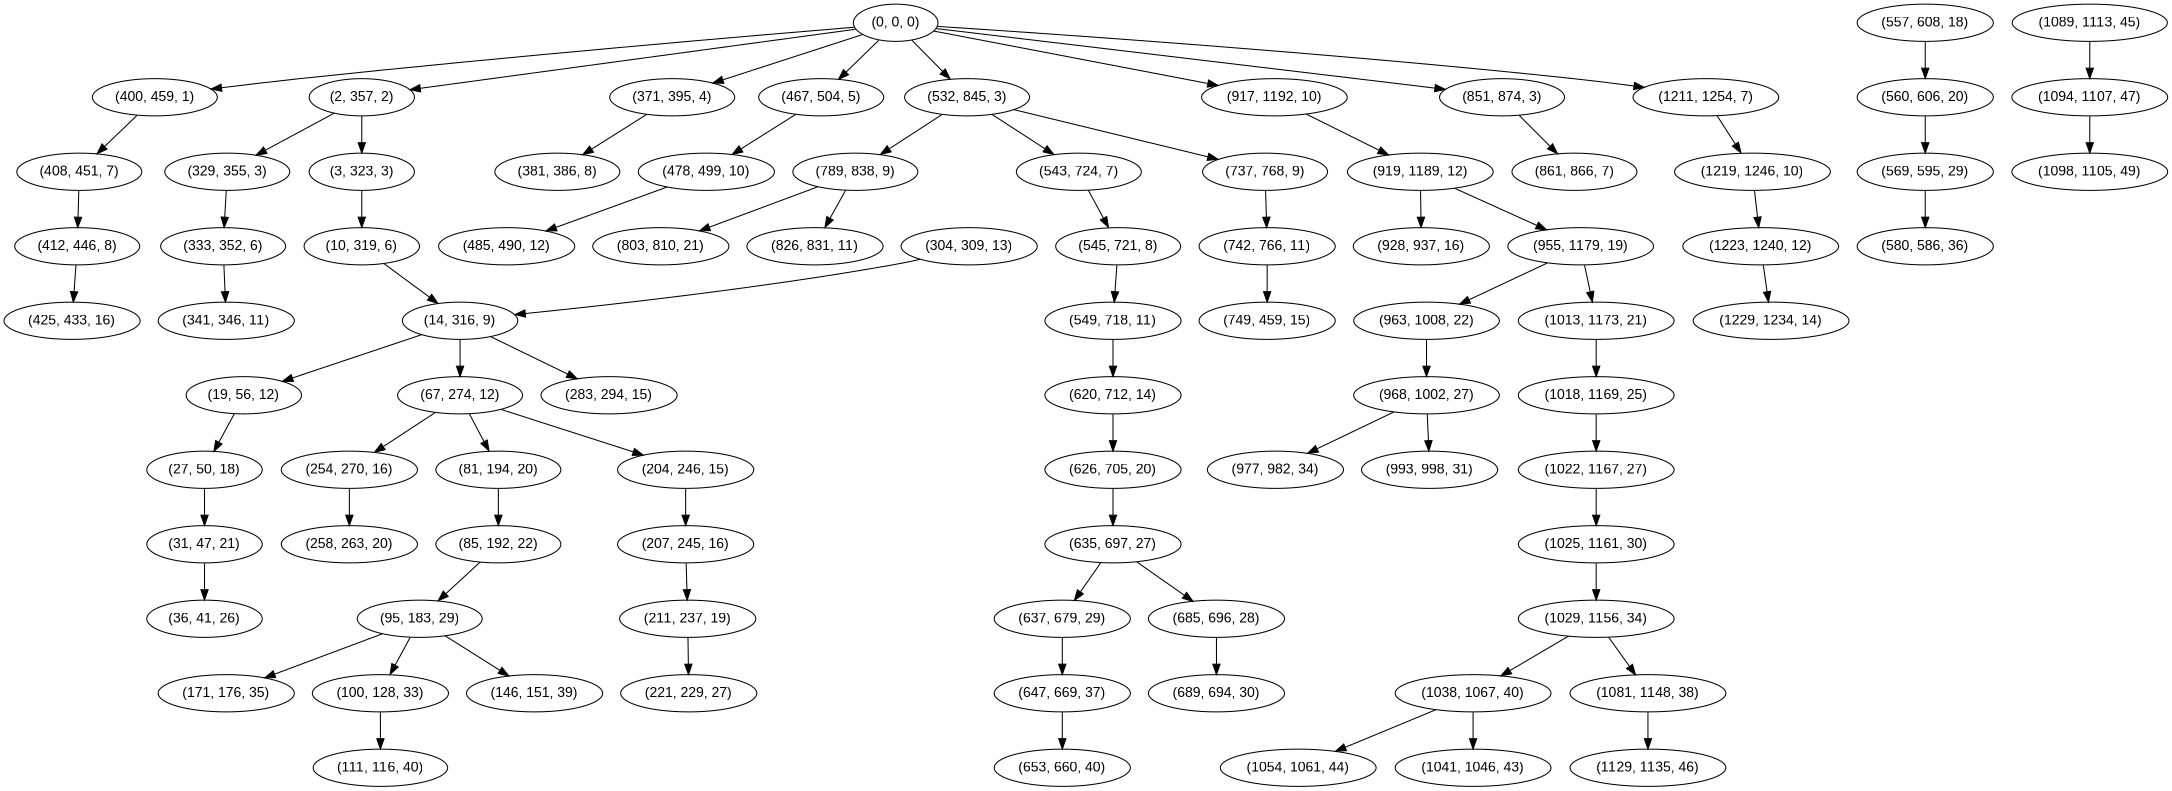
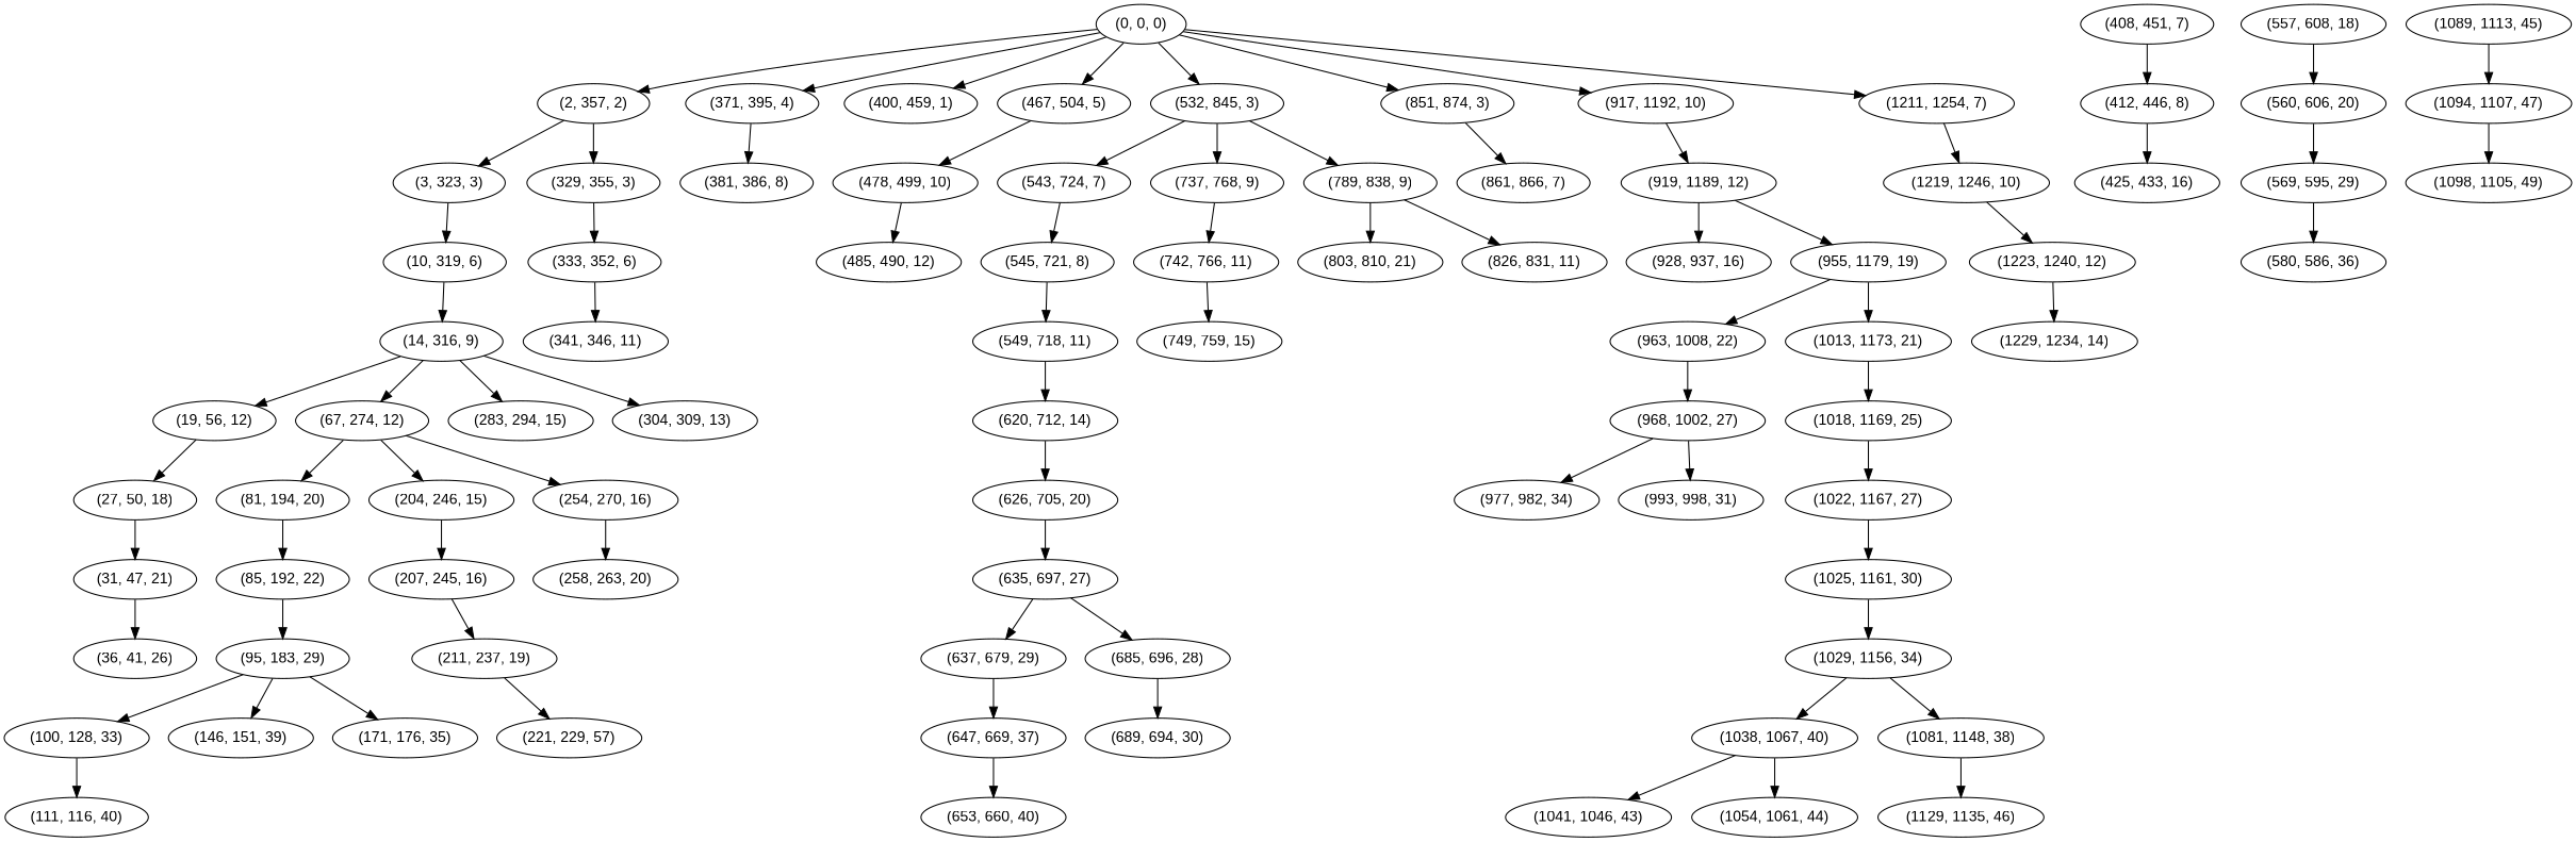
  digraph {
    fontname="Liberation Sans"
    node [fontname="Liberation Sans"]
    edge [fontname="Liberation Sans"]
    "(0, 0, 0)"
    "(2, 357, 2)"
    "(371, 395, 4)"
    "(400, 459, 1)"
    "(467, 504, 5)"
    "(532, 845, 3)"
    "(851, 874, 3)"
    "(917, 1192, 10)"
    "(1211, 1254, 7)"
    "(3, 323, 3)"
    "(329, 355, 3)"
    "(381, 386, 8)"
    "(408, 451, 7)"
    "(478, 499, 10)"
    "(543, 724, 7)"
    "(737, 768, 9)"
    "(789, 838, 9)"
    "(861, 866, 7)"
    "(919, 1189, 12)"
    "(1219, 1246, 10)"
    "(10, 319, 6)"
    "(333, 352, 6)"
    "(14, 316, 9)"
    "(19, 56, 12)"
    "(67, 274, 12)"
    "(283, 294, 15)"
    "(304, 309, 13)"
    "(27, 50, 18)"
    "(81, 194, 20)"
    "(204, 246, 15)"
    "(254, 270, 16)"
    "(31, 47, 21)"
    "(36, 41, 26)"
    "(85, 192, 22)"
    "(207, 245, 16)"
    "(258, 263, 20)"
    "(95, 183, 29)"
    "(100, 128, 33)"
    "(146, 151, 39)"
    "(171, 176, 35)"
    "(111, 116, 40)"
    "(211, 237, 19)"
-   "(221, 229, 27)"
+   "(221, 229, 27)" [label="(221, 229, 57)"]
    "(341, 346, 11)"
    "(412, 446, 8)"
    "(425, 433, 16)"
    "(485, 490, 12)"
    "(545, 721, 8)"
    "(742, 766, 11)"
    "(803, 810, 21)"
    "(826, 831, 11)"
    "(549, 718, 11)"
    "(620, 712, 14)"
    "(557, 608, 18)"
    "(560, 606, 20)"
    "(626, 705, 20)"
    "(569, 595, 29)"
    "(580, 586, 36)"
    "(635, 697, 27)"
    "(637, 679, 29)"
    "(685, 696, 28)"
    "(647, 669, 37)"
    "(689, 694, 30)"
    "(653, 660, 40)"
-   "(749, 759, 15)" [label="(749, 459, 15)"]
+   "(749, 759, 15)"
    "(928, 937, 16)"
    "(955, 1179, 19)"
    "(963, 1008, 22)"
    "(1013, 1173, 21)"
    "(968, 1002, 27)"
    "(1018, 1169, 25)"
    "(977, 982, 34)"
    "(993, 998, 31)"
    "(1022, 1167, 27)"
    "(1025, 1161, 30)"
    "(1029, 1156, 34)"
    "(1038, 1067, 40)"
    "(1081, 1148, 38)"
    "(1041, 1046, 43)"
    "(1054, 1061, 44)"
    "(1129, 1135, 46)"
    "(1089, 1113, 45)"
    "(1094, 1107, 47)"
    "(1098, 1105, 49)"
    "(1223, 1240, 12)"
    "(1229, 1234, 14)"
    "(0, 0, 0)" -> "(2, 357, 2)"
    "(0, 0, 0)" -> "(371, 395, 4)"
    "(0, 0, 0)" -> "(400, 459, 1)"
    "(0, 0, 0)" -> "(467, 504, 5)"
    "(0, 0, 0)" -> "(532, 845, 3)"
    "(0, 0, 0)" -> "(851, 874, 3)"
    "(0, 0, 0)" -> "(917, 1192, 10)"
    "(0, 0, 0)" -> "(1211, 1254, 7)"
    "(2, 357, 2)" -> "(3, 323, 3)"
    "(2, 357, 2)" -> "(329, 355, 3)"
    "(371, 395, 4)" -> "(381, 386, 8)"
-   "(400, 459, 1)" -> "(408, 451, 7)"
    "(467, 504, 5)" -> "(478, 499, 10)"
    "(532, 845, 3)" -> "(543, 724, 7)"
    "(532, 845, 3)" -> "(737, 768, 9)"
    "(532, 845, 3)" -> "(789, 838, 9)"
    "(851, 874, 3)" -> "(861, 866, 7)"
    "(917, 1192, 10)" -> "(919, 1189, 12)"
    "(1211, 1254, 7)" -> "(1219, 1246, 10)"
    "(3, 323, 3)" -> "(10, 319, 6)"
    "(329, 355, 3)" -> "(333, 352, 6)"
    "(408, 451, 7)" -> "(412, 446, 8)"
    "(478, 499, 10)" -> "(485, 490, 12)"
    "(543, 724, 7)" -> "(545, 721, 8)"
    "(737, 768, 9)" -> "(742, 766, 11)"
    "(789, 838, 9)" -> "(803, 810, 21)"
    "(789, 838, 9)" -> "(826, 831, 11)"
    "(919, 1189, 12)" -> "(928, 937, 16)"
    "(919, 1189, 12)" -> "(955, 1179, 19)"
    "(1219, 1246, 10)" -> "(1223, 1240, 12)"
    "(10, 319, 6)" -> "(14, 316, 9)"
    "(333, 352, 6)" -> "(341, 346, 11)"
    "(14, 316, 9)" -> "(19, 56, 12)"
    "(14, 316, 9)" -> "(67, 274, 12)"
    "(14, 316, 9)" -> "(283, 294, 15)"
-   "(304, 309, 13)" -> "(14, 316, 9)"
+   "(14, 316, 9)" -> "(304, 309, 13)"
    "(19, 56, 12)" -> "(27, 50, 18)"
    "(67, 274, 12)" -> "(81, 194, 20)"
    "(67, 274, 12)" -> "(204, 246, 15)"
    "(67, 274, 12)" -> "(254, 270, 16)"
    "(27, 50, 18)" -> "(31, 47, 21)"
    "(81, 194, 20)" -> "(85, 192, 22)"
    "(204, 246, 15)" -> "(207, 245, 16)"
    "(254, 270, 16)" -> "(258, 263, 20)"
    "(31, 47, 21)" -> "(36, 41, 26)"
    "(85, 192, 22)" -> "(95, 183, 29)"
    "(207, 245, 16)" -> "(211, 237, 19)"
    "(95, 183, 29)" -> "(100, 128, 33)"
    "(95, 183, 29)" -> "(146, 151, 39)"
    "(95, 183, 29)" -> "(171, 176, 35)"
    "(100, 128, 33)" -> "(111, 116, 40)"
    "(211, 237, 19)" -> "(221, 229, 27)"
    "(412, 446, 8)" -> "(425, 433, 16)"
    "(545, 721, 8)" -> "(549, 718, 11)"
    "(742, 766, 11)" -> "(749, 759, 15)"
    "(549, 718, 11)" -> "(620, 712, 14)"
    "(620, 712, 14)" -> "(626, 705, 20)"
    "(557, 608, 18)" -> "(560, 606, 20)"
    "(560, 606, 20)" -> "(569, 595, 29)"
    "(626, 705, 20)" -> "(635, 697, 27)"
    "(569, 595, 29)" -> "(580, 586, 36)"
    "(635, 697, 27)" -> "(637, 679, 29)"
    "(635, 697, 27)" -> "(685, 696, 28)"
    "(637, 679, 29)" -> "(647, 669, 37)"
    "(685, 696, 28)" -> "(689, 694, 30)"
    "(647, 669, 37)" -> "(653, 660, 40)"
    "(955, 1179, 19)" -> "(963, 1008, 22)"
    "(955, 1179, 19)" -> "(1013, 1173, 21)"
    "(963, 1008, 22)" -> "(968, 1002, 27)"
    "(1013, 1173, 21)" -> "(1018, 1169, 25)"
    "(968, 1002, 27)" -> "(977, 982, 34)"
    "(968, 1002, 27)" -> "(993, 998, 31)"
    "(1018, 1169, 25)" -> "(1022, 1167, 27)"
    "(1022, 1167, 27)" -> "(1025, 1161, 30)"
    "(1025, 1161, 30)" -> "(1029, 1156, 34)"
    "(1029, 1156, 34)" -> "(1038, 1067, 40)"
    "(1029, 1156, 34)" -> "(1081, 1148, 38)"
    "(1038, 1067, 40)" -> "(1041, 1046, 43)"
    "(1038, 1067, 40)" -> "(1054, 1061, 44)"
    "(1081, 1148, 38)" -> "(1129, 1135, 46)"
    "(1089, 1113, 45)" -> "(1094, 1107, 47)"
    "(1094, 1107, 47)" -> "(1098, 1105, 49)"
    "(1223, 1240, 12)" -> "(1229, 1234, 14)"
  }
